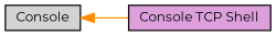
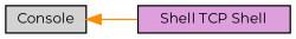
  digraph {
    rankdir=LR
    fontname=Montserrat
    node [color=black fontname=Montserrat fontsize=10 shape=box style=filled]
-   n1 [fillcolor=plum fontcolor=black height=0.2 label="Console TCP Shell" width=0.4]
+   n1 [fillcolor=plum fontcolor=black height=0.2 label="Shell TCP Shell" width=0.4]
    n2 [fillcolor=lightgrey height=0.2 label=Console width=0.4]
    n2 -> n1 [dir=back fontname=Montserrat fontsize=10 labelfontname=Helvetica labelfontsize=10 shape=plaintext style=solid color=darkorange]
  }
